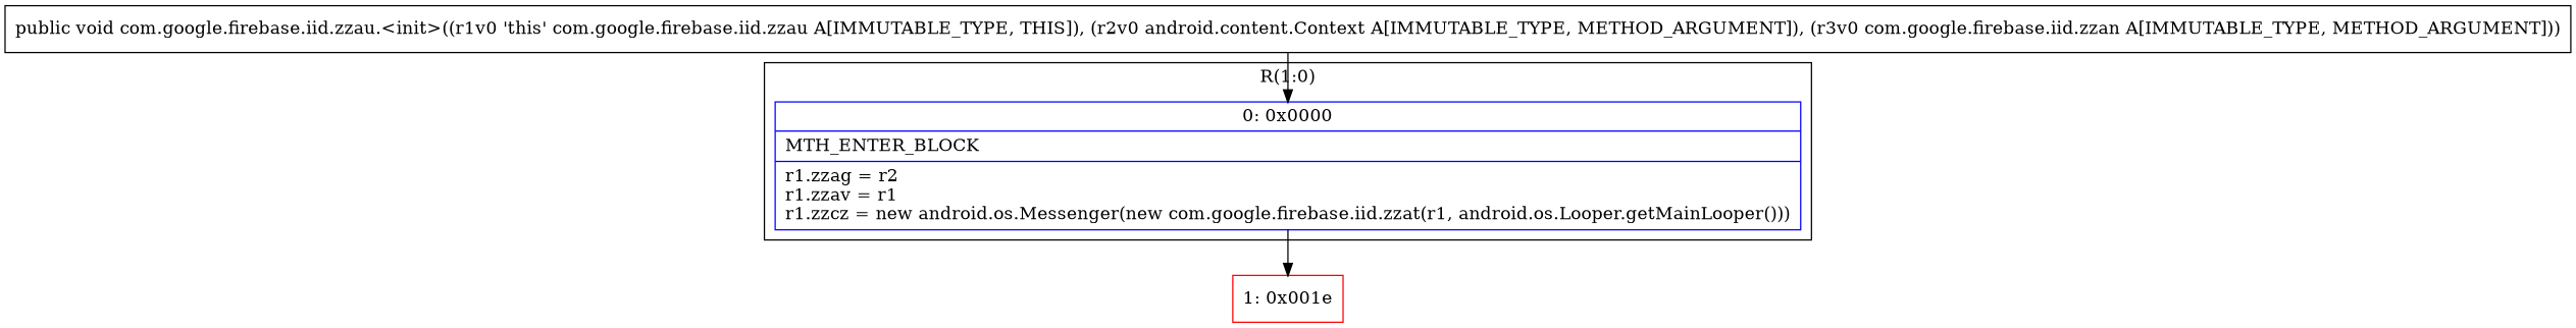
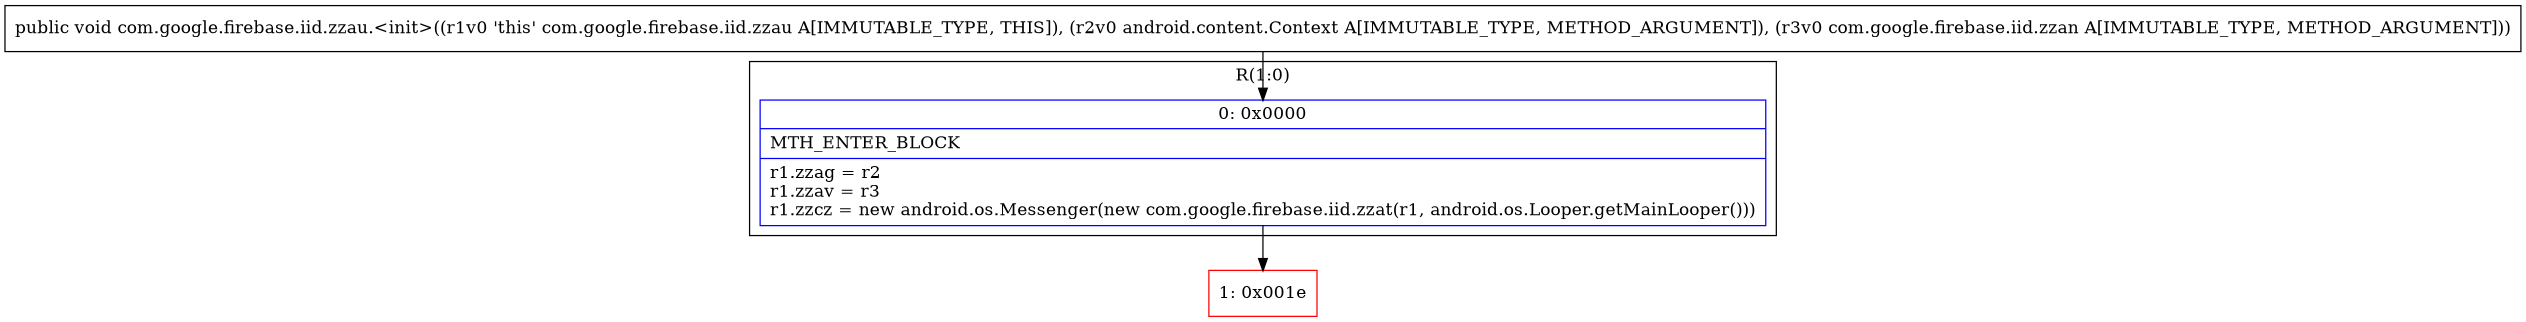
  digraph {
    node [shape=record]
-   n1 [color=blue label="{0\:\ 0x0000|MTH_ENTER_BLOCK\l|r1.zzag = r2\lr1.zzav = r1\lr1.zzcz = new android.os.Messenger(new com.google.firebase.iid.zzat(r1, android.os.Looper.getMainLooper()))\l}"]
+   n1 [color=blue label="{0\:\ 0x0000|MTH_ENTER_BLOCK\l|r1.zzag = r2\lr1.zzav = r3\lr1.zzcz = new android.os.Messenger(new com.google.firebase.iid.zzat(r1, android.os.Looper.getMainLooper()))\l}"]
    n2 [color=red label="{1\:\ 0x001e}"]
    n3 [label="{public void com.google.firebase.iid.zzau.\<init\>((r1v0 'this' com.google.firebase.iid.zzau A[IMMUTABLE_TYPE, THIS]), (r2v0 android.content.Context A[IMMUTABLE_TYPE, METHOD_ARGUMENT]), (r3v0 com.google.firebase.iid.zzan A[IMMUTABLE_TYPE, METHOD_ARGUMENT])) }"]
    subgraph cluster_1 {
      label="R(1:0)"
      n1
    }
    n1 -> n2
    n3 -> n1
  }
